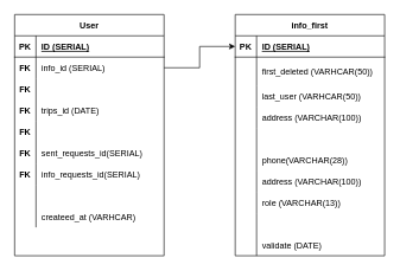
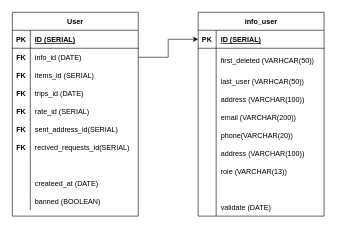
  <mxCell id="0" />
  <mxCell id="1" parent="0" />
  <mxCell id="2" value="User" style="shape=table;startSize=30;container=1;collapsible=1;childLayout=tableLayout;fixedRows=1;rowLines=0;fontStyle=1;align=center;resizeLast=1;" vertex="1" parent="1"><mxGeometry x="20" y="20" width="210" height="340" as="geometry" /></mxCell>
  <mxCell id="3" value="" style="shape=partialRectangle;collapsible=0;dropTarget=0;pointerEvents=0;fillColor=none;top=0;left=0;bottom=1;right=0;points=[[0,0.5],[1,0.5]];portConstraint=eastwest;" vertex="1" parent="2"><mxGeometry y="30" width="210" height="30" as="geometry" /></mxCell>
  <mxCell id="4" value="PK" style="shape=partialRectangle;connectable=0;fillColor=none;top=0;left=0;bottom=0;right=0;fontStyle=1;overflow=hidden;" vertex="1" parent="3"><mxGeometry width="30" height="30" as="geometry" /></mxCell>
  <mxCell id="5" value="ID (SERIAL)" style="shape=partialRectangle;connectable=0;fillColor=none;top=0;left=0;bottom=0;right=0;align=left;spacingLeft=6;fontStyle=5;overflow=hidden;" vertex="1" parent="3"><mxGeometry x="30" width="180" height="30" as="geometry" /></mxCell>
  <mxCell id="6" value="" style="shape=partialRectangle;collapsible=0;dropTarget=0;pointerEvents=0;fillColor=none;top=0;left=0;bottom=0;right=0;points=[[0,0.5],[1,0.5]];portConstraint=eastwest;" vertex="1" parent="2"><mxGeometry y="60" width="210" height="30" as="geometry" /></mxCell>
  <mxCell id="7" value="FK" style="shape=partialRectangle;connectable=0;fillColor=none;top=0;left=0;bottom=0;right=0;editable=1;overflow=hidden;fontStyle=1" vertex="1" parent="6"><mxGeometry width="30" height="30" as="geometry" /></mxCell>
- <mxCell id="8" value="info_id (SERIAL)" style="shape=partialRectangle;connectable=0;fillColor=none;top=0;left=0;bottom=0;right=0;align=left;spacingLeft=6;overflow=hidden;" vertex="1" parent="6"><mxGeometry x="30" width="180" height="30" as="geometry" /></mxCell>
+ <mxCell id="8" value="info_id (DATE)" style="shape=partialRectangle;connectable=0;fillColor=none;top=0;left=0;bottom=0;right=0;align=left;spacingLeft=6;overflow=hidden;" vertex="1" parent="6"><mxGeometry x="30" width="180" height="30" as="geometry" /></mxCell>
  <mxCell id="9" value="" style="shape=partialRectangle;collapsible=0;dropTarget=0;pointerEvents=0;fillColor=none;top=0;left=0;bottom=0;right=0;points=[[0,0.5],[1,0.5]];portConstraint=eastwest;" vertex="1" parent="2"><mxGeometry y="90" width="210" height="30" as="geometry" /></mxCell>
  <mxCell id="10" value="FK" style="shape=partialRectangle;connectable=0;fillColor=none;top=0;left=0;bottom=0;right=0;editable=1;overflow=hidden;fontStyle=1" vertex="1" parent="9"><mxGeometry width="30" height="30" as="geometry" /></mxCell>
+ <mxCell id="11" value="items_id (SERIAL)" style="shape=partialRectangle;connectable=0;fillColor=none;top=0;left=0;bottom=0;right=0;align=left;spacingLeft=6;overflow=hidden;" vertex="1" parent="9"><mxGeometry x="30" width="180" height="30" as="geometry" /></mxCell>
  <mxCell id="12" value="" style="shape=partialRectangle;collapsible=0;dropTarget=0;pointerEvents=0;fillColor=none;top=0;left=0;bottom=0;right=0;points=[[0,0.5],[1,0.5]];portConstraint=eastwest;" vertex="1" parent="2"><mxGeometry y="120" width="210" height="30" as="geometry" /></mxCell>
  <mxCell id="13" value="FK" style="shape=partialRectangle;connectable=0;fillColor=none;top=0;left=0;bottom=0;right=0;editable=1;overflow=hidden;fontStyle=1" vertex="1" parent="12"><mxGeometry width="30" height="30" as="geometry" /></mxCell>
  <mxCell id="14" value="trips_id (DATE)" style="shape=partialRectangle;connectable=0;fillColor=none;top=0;left=0;bottom=0;right=0;align=left;spacingLeft=6;overflow=hidden;" vertex="1" parent="12"><mxGeometry x="30" width="180" height="30" as="geometry" /></mxCell>
  <mxCell id="15" value="" style="shape=partialRectangle;collapsible=0;dropTarget=0;pointerEvents=0;fillColor=none;top=0;left=0;bottom=0;right=0;points=[[0,0.5],[1,0.5]];portConstraint=eastwest;" vertex="1" parent="2"><mxGeometry y="150" width="210" height="30" as="geometry" /></mxCell>
  <mxCell id="16" value="FK" style="shape=partialRectangle;connectable=0;fillColor=none;top=0;left=0;bottom=0;right=0;editable=1;overflow=hidden;fontStyle=1" vertex="1" parent="15"><mxGeometry width="30" height="30" as="geometry" /></mxCell>
+ <mxCell id="17" value="rate_id (SERIAL)" style="shape=partialRectangle;connectable=0;fillColor=none;top=0;left=0;bottom=0;right=0;align=left;spacingLeft=6;overflow=hidden;" vertex="1" parent="15"><mxGeometry x="30" width="180" height="30" as="geometry" /></mxCell>
  <mxCell id="18" value="" style="shape=partialRectangle;collapsible=0;dropTarget=0;pointerEvents=0;fillColor=none;top=0;left=0;bottom=0;right=0;points=[[0,0.5],[1,0.5]];portConstraint=eastwest;" vertex="1" parent="2"><mxGeometry y="180" width="210" height="30" as="geometry" /></mxCell>
  <mxCell id="19" value="FK" style="shape=partialRectangle;connectable=0;fillColor=none;top=0;left=0;bottom=0;right=0;editable=1;overflow=hidden;fontStyle=1" vertex="1" parent="18"><mxGeometry width="30" height="30" as="geometry" /></mxCell>
- <mxCell id="20" value="sent_requests_id(SERIAL)" style="shape=partialRectangle;connectable=0;fillColor=none;top=0;left=0;bottom=0;right=0;align=left;spacingLeft=6;overflow=hidden;" vertex="1" parent="18"><mxGeometry x="30" width="180" height="30" as="geometry" /></mxCell>
+ <mxCell id="20" value="sent_address_id(SERIAL)" style="shape=partialRectangle;connectable=0;fillColor=none;top=0;left=0;bottom=0;right=0;align=left;spacingLeft=6;overflow=hidden;" vertex="1" parent="18"><mxGeometry x="30" width="180" height="30" as="geometry" /></mxCell>
  <mxCell id="21" value="" style="shape=partialRectangle;collapsible=0;dropTarget=0;pointerEvents=0;fillColor=none;top=0;left=0;bottom=0;right=0;points=[[0,0.5],[1,0.5]];portConstraint=eastwest;" vertex="1" parent="2"><mxGeometry y="210" width="210" height="30" as="geometry" /></mxCell>
  <mxCell id="22" value="FK" style="shape=partialRectangle;connectable=0;fillColor=none;top=0;left=0;bottom=0;right=0;editable=1;overflow=hidden;fontStyle=1" vertex="1" parent="21"><mxGeometry width="30" height="30" as="geometry" /></mxCell>
- <mxCell id="23" value="info_requests_id(SERIAL)" style="shape=partialRectangle;connectable=0;fillColor=none;top=0;left=0;bottom=0;right=0;align=left;spacingLeft=6;overflow=hidden;" vertex="1" parent="21"><mxGeometry x="30" width="180" height="30" as="geometry" /></mxCell>
+ <mxCell id="23" value="recived_requests_id(SERIAL)" style="shape=partialRectangle;connectable=0;fillColor=none;top=0;left=0;bottom=0;right=0;align=left;spacingLeft=6;overflow=hidden;" vertex="1" parent="21"><mxGeometry x="30" width="180" height="30" as="geometry" /></mxCell>
  <mxCell id="24" value="" style="shape=partialRectangle;collapsible=0;dropTarget=0;pointerEvents=0;fillColor=none;top=0;left=0;bottom=0;right=0;points=[[0,0.5],[1,0.5]];portConstraint=eastwest;" vertex="1" parent="2"><mxGeometry y="240" width="210" height="30" as="geometry" /></mxCell>
  <mxCell id="25" value="" style="shape=partialRectangle;connectable=0;fillColor=none;top=0;left=0;bottom=0;right=0;editable=1;overflow=hidden;" vertex="1" parent="24"><mxGeometry width="30" height="30" as="geometry" /></mxCell>
  <mxCell id="26" value="" style="shape=partialRectangle;collapsible=0;dropTarget=0;pointerEvents=0;fillColor=none;top=0;left=0;bottom=0;right=0;points=[[0,0.5],[1,0.5]];portConstraint=eastwest;" vertex="1" parent="2"><mxGeometry y="270" width="210" height="30" as="geometry" /></mxCell>
  <mxCell id="27" value="" style="shape=partialRectangle;connectable=0;fillColor=none;top=0;left=0;bottom=0;right=0;editable=1;overflow=hidden;" vertex="1" parent="26"><mxGeometry width="30" height="30" as="geometry" /></mxCell>
- <mxCell id="28" value="createed_at (VARHCAR)" style="shape=partialRectangle;connectable=0;fillColor=none;top=0;left=0;bottom=0;right=0;align=left;spacingLeft=6;overflow=hidden;" vertex="1" parent="26"><mxGeometry x="30" width="180" height="30" as="geometry" /></mxCell>
+ <mxCell id="28" value="createed_at (DATE)" style="shape=partialRectangle;connectable=0;fillColor=none;top=0;left=0;bottom=0;right=0;align=left;spacingLeft=6;overflow=hidden;" vertex="1" parent="26"><mxGeometry x="30" width="180" height="30" as="geometry" /></mxCell>
  <mxCell id="29" value="" style="shape=partialRectangle;collapsible=0;dropTarget=0;pointerEvents=0;fillColor=none;top=0;left=0;bottom=0;right=0;points=[[0,0.5],[1,0.5]];portConstraint=eastwest;" vertex="1" parent="2"><mxGeometry y="300" width="210" height="30" as="geometry" /></mxCell>
  <mxCell id="30" value="" style="shape=partialRectangle;connectable=0;fillColor=none;top=0;left=0;bottom=0;right=0;editable=1;overflow=hidden;" vertex="1" parent="29"><mxGeometry width="30" height="30" as="geometry" /></mxCell>
- <mxCell id="32" value="info_first" style="shape=table;startSize=30;container=1;collapsible=1;childLayout=tableLayout;fixedRows=1;rowLines=0;fontStyle=1;align=center;resizeLast=1;" vertex="1" parent="1"><mxGeometry x="330" y="20" width="210" height="340" as="geometry" /></mxCell>
+ <mxCell id="31" value="banned (BOOLEAN)" style="shape=partialRectangle;connectable=0;fillColor=none;top=0;left=0;bottom=0;right=0;align=left;spacingLeft=6;overflow=hidden;" vertex="1" parent="29"><mxGeometry x="30" width="180" height="30" as="geometry" /></mxCell>
+ <mxCell id="32" value="info_user" style="shape=table;startSize=30;container=1;collapsible=1;childLayout=tableLayout;fixedRows=1;rowLines=0;fontStyle=1;align=center;resizeLast=1;" vertex="1" parent="1"><mxGeometry x="330" y="20" width="210" height="340" as="geometry" /></mxCell>
  <mxCell id="33" value="" style="shape=partialRectangle;collapsible=0;dropTarget=0;pointerEvents=0;fillColor=none;top=0;left=0;bottom=1;right=0;points=[[0,0.5],[1,0.5]];portConstraint=eastwest;" vertex="1" parent="32"><mxGeometry y="30" width="210" height="30" as="geometry" /></mxCell>
  <mxCell id="34" value="PK" style="shape=partialRectangle;connectable=0;fillColor=none;top=0;left=0;bottom=0;right=0;fontStyle=1;overflow=hidden;" vertex="1" parent="33"><mxGeometry width="30" height="30" as="geometry" /></mxCell>
  <mxCell id="35" value="ID (SERIAL)" style="shape=partialRectangle;connectable=0;fillColor=none;top=0;left=0;bottom=0;right=0;align=left;spacingLeft=6;fontStyle=5;overflow=hidden;" vertex="1" parent="33"><mxGeometry x="30" width="180" height="30" as="geometry" /></mxCell>
  <mxCell id="36" value="" style="shape=partialRectangle;collapsible=0;dropTarget=0;pointerEvents=0;fillColor=none;top=0;left=0;bottom=0;right=0;points=[[0,0.5],[1,0.5]];portConstraint=eastwest;" vertex="1" parent="32"><mxGeometry y="60" width="210" height="40" as="geometry" /></mxCell>
  <mxCell id="37" value="" style="shape=partialRectangle;connectable=0;fillColor=none;top=0;left=0;bottom=0;right=0;editable=1;overflow=hidden;" vertex="1" parent="36"><mxGeometry width="30" height="40" as="geometry" /></mxCell>
  <mxCell id="38" value="first_deleted (VARHCAR(50))" style="shape=partialRectangle;connectable=0;fillColor=none;top=0;left=0;bottom=0;right=0;align=left;spacingLeft=6;overflow=hidden;" vertex="1" parent="36"><mxGeometry x="30" width="180" height="40" as="geometry" /></mxCell>
  <mxCell id="39" value="" style="shape=partialRectangle;collapsible=0;dropTarget=0;pointerEvents=0;fillColor=none;top=0;left=0;bottom=0;right=0;points=[[0,0.5],[1,0.5]];portConstraint=eastwest;" vertex="1" parent="32"><mxGeometry y="100" width="210" height="30" as="geometry" /></mxCell>
  <mxCell id="40" value="" style="shape=partialRectangle;connectable=0;fillColor=none;top=0;left=0;bottom=0;right=0;editable=1;overflow=hidden;" vertex="1" parent="39"><mxGeometry width="30" height="30" as="geometry" /></mxCell>
  <mxCell id="41" value="last_user (VARHCAR(50))" style="shape=partialRectangle;connectable=0;fillColor=none;top=0;left=0;bottom=0;right=0;align=left;spacingLeft=6;overflow=hidden;" vertex="1" parent="39"><mxGeometry x="30" width="180" height="30" as="geometry" /></mxCell>
  <mxCell id="42" value="" style="shape=partialRectangle;collapsible=0;dropTarget=0;pointerEvents=0;fillColor=none;top=0;left=0;bottom=0;right=0;points=[[0,0.5],[1,0.5]];portConstraint=eastwest;" vertex="1" parent="32"><mxGeometry y="130" width="210" height="30" as="geometry" /></mxCell>
  <mxCell id="43" value="" style="shape=partialRectangle;connectable=0;fillColor=none;top=0;left=0;bottom=0;right=0;editable=1;overflow=hidden;" vertex="1" parent="42"><mxGeometry width="30" height="30" as="geometry" /></mxCell>
  <mxCell id="44" value="address (VARCHAR(100))" style="shape=partialRectangle;connectable=0;fillColor=none;top=0;left=0;bottom=0;right=0;align=left;spacingLeft=6;overflow=hidden;" vertex="1" parent="42"><mxGeometry x="30" width="180" height="30" as="geometry" /></mxCell>
  <mxCell id="45" value="" style="shape=partialRectangle;collapsible=0;dropTarget=0;pointerEvents=0;fillColor=none;top=0;left=0;bottom=0;right=0;points=[[0,0.5],[1,0.5]];portConstraint=eastwest;" vertex="1" parent="32"><mxGeometry y="160" width="210" height="30" as="geometry" /></mxCell>
  <mxCell id="46" value="" style="shape=partialRectangle;connectable=0;fillColor=none;top=0;left=0;bottom=0;right=0;editable=1;overflow=hidden;" vertex="1" parent="45"><mxGeometry width="30" height="30" as="geometry" /></mxCell>
+ <mxCell id="47" value="email (VARCHAR(200))" style="shape=partialRectangle;connectable=0;fillColor=none;top=0;left=0;bottom=0;right=0;align=left;spacingLeft=6;overflow=hidden;" vertex="1" parent="45"><mxGeometry x="30" width="180" height="30" as="geometry" /></mxCell>
  <mxCell id="48" value="" style="shape=partialRectangle;collapsible=0;dropTarget=0;pointerEvents=0;fillColor=none;top=0;left=0;bottom=0;right=0;points=[[0,0.5],[1,0.5]];portConstraint=eastwest;" vertex="1" parent="32"><mxGeometry y="190" width="210" height="30" as="geometry" /></mxCell>
  <mxCell id="49" value="" style="shape=partialRectangle;connectable=0;fillColor=none;top=0;left=0;bottom=0;right=0;editable=1;overflow=hidden;" vertex="1" parent="48"><mxGeometry width="30" height="30" as="geometry" /></mxCell>
- <mxCell id="50" value="phone(VARCHAR(28))" style="shape=partialRectangle;connectable=0;fillColor=none;top=0;left=0;bottom=0;right=0;align=left;spacingLeft=6;overflow=hidden;" vertex="1" parent="48"><mxGeometry x="30" width="180" height="30" as="geometry" /></mxCell>
+ <mxCell id="50" value="phone(VARCHAR(20))" style="shape=partialRectangle;connectable=0;fillColor=none;top=0;left=0;bottom=0;right=0;align=left;spacingLeft=6;overflow=hidden;" vertex="1" parent="48"><mxGeometry x="30" width="180" height="30" as="geometry" /></mxCell>
  <mxCell id="51" value="" style="shape=partialRectangle;collapsible=0;dropTarget=0;pointerEvents=0;fillColor=none;top=0;left=0;bottom=0;right=0;points=[[0,0.5],[1,0.5]];portConstraint=eastwest;" vertex="1" parent="32"><mxGeometry y="220" width="210" height="30" as="geometry" /></mxCell>
  <mxCell id="52" value="" style="shape=partialRectangle;connectable=0;fillColor=none;top=0;left=0;bottom=0;right=0;editable=1;overflow=hidden;" vertex="1" parent="51"><mxGeometry width="30" height="30" as="geometry" /></mxCell>
  <mxCell id="53" value="address (VARCHAR(100))" style="shape=partialRectangle;connectable=0;fillColor=none;top=0;left=0;bottom=0;right=0;align=left;spacingLeft=6;overflow=hidden;" vertex="1" parent="51"><mxGeometry x="30" width="180" height="30" as="geometry" /></mxCell>
  <mxCell id="54" value="" style="shape=partialRectangle;collapsible=0;dropTarget=0;pointerEvents=0;fillColor=none;top=0;left=0;bottom=0;right=0;points=[[0,0.5],[1,0.5]];portConstraint=eastwest;" vertex="1" parent="32"><mxGeometry y="250" width="210" height="30" as="geometry" /></mxCell>
  <mxCell id="55" value="" style="shape=partialRectangle;connectable=0;fillColor=none;top=0;left=0;bottom=0;right=0;editable=1;overflow=hidden;" vertex="1" parent="54"><mxGeometry width="30" height="30" as="geometry" /></mxCell>
  <mxCell id="56" value="role (VARCHAR(13))" style="shape=partialRectangle;connectable=0;fillColor=none;top=0;left=0;bottom=0;right=0;align=left;spacingLeft=6;overflow=hidden;" vertex="1" parent="54"><mxGeometry x="30" width="180" height="30" as="geometry" /></mxCell>
  <mxCell id="57" value="" style="shape=partialRectangle;collapsible=0;dropTarget=0;pointerEvents=0;fillColor=none;top=0;left=0;bottom=0;right=0;points=[[0,0.5],[1,0.5]];portConstraint=eastwest;" vertex="1" parent="32"><mxGeometry y="280" width="210" height="30" as="geometry" /></mxCell>
  <mxCell id="58" value="" style="shape=partialRectangle;connectable=0;fillColor=none;top=0;left=0;bottom=0;right=0;editable=1;overflow=hidden;" vertex="1" parent="57"><mxGeometry width="30" height="30" as="geometry" /></mxCell>
  <mxCell id="59" value="" style="shape=partialRectangle;collapsible=0;dropTarget=0;pointerEvents=0;fillColor=none;top=0;left=0;bottom=0;right=0;points=[[0,0.5],[1,0.5]];portConstraint=eastwest;" vertex="1" parent="32"><mxGeometry y="310" width="210" height="30" as="geometry" /></mxCell>
  <mxCell id="60" value="" style="shape=partialRectangle;connectable=0;fillColor=none;top=0;left=0;bottom=0;right=0;editable=1;overflow=hidden;" vertex="1" parent="59"><mxGeometry width="30" height="30" as="geometry" /></mxCell>
  <mxCell id="61" value="validate (DATE)" style="shape=partialRectangle;connectable=0;fillColor=none;top=0;left=0;bottom=0;right=0;align=left;spacingLeft=6;overflow=hidden;" vertex="1" parent="59"><mxGeometry x="30" width="180" height="30" as="geometry" /></mxCell>
  <mxCell id="62" style="edgeStyle=orthogonalEdgeStyle;rounded=0;orthogonalLoop=1;jettySize=auto;html=1;entryX=0;entryY=0.5;entryDx=0;entryDy=0;" edge="1" parent="1" source="6" target="33"><mxGeometry relative="1" as="geometry" /></mxCell>
